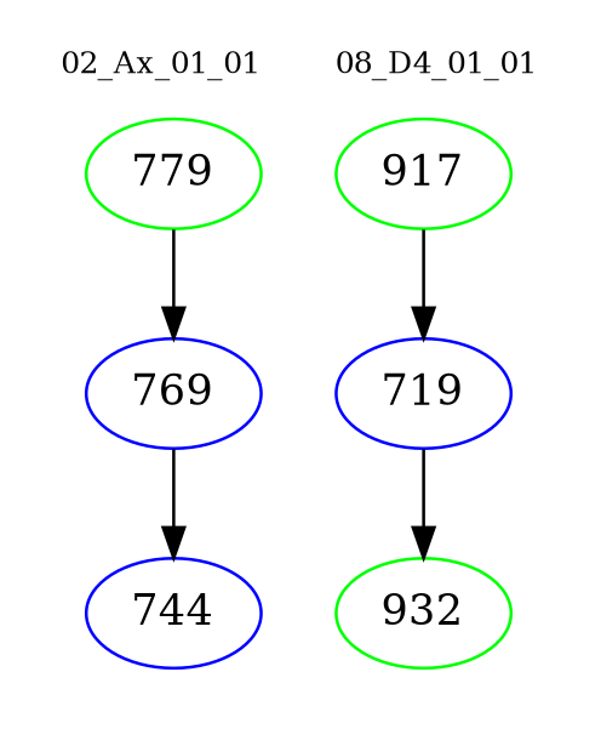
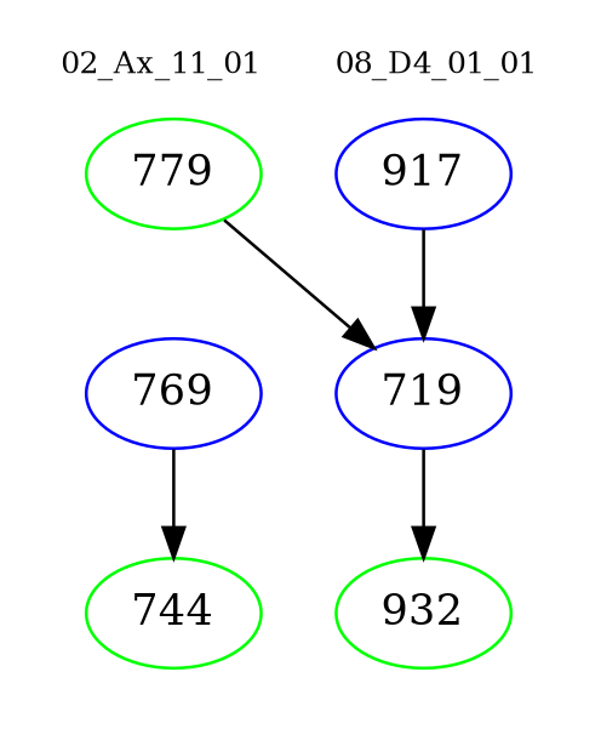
  digraph {
    node [color=green]
    edge [color=black]
    n1 [label=779]
    n2 [color=blue label=769]
-   n3 [color=blue label=744]
-   n4 [label=917]
+   n3 [label=744]
+   n4 [color=blue label=917]
    n5 [color=blue label=719]
    n6 [label=932]
    subgraph cluster_1 {
      color=white
      fontsize=10
-     label="02_Ax_01_01"
+     label="02_Ax_11_01"
      n1
      n2
      n3
    }
    subgraph cluster_2 {
      color=white
      fontsize=10
      label="08_D4_01_01"
      n4
      n5
      n6
    }
-   n1 -> n2
+   n1 -> n5
    n2 -> n3
    n4 -> n5
    n5 -> n6
  }
